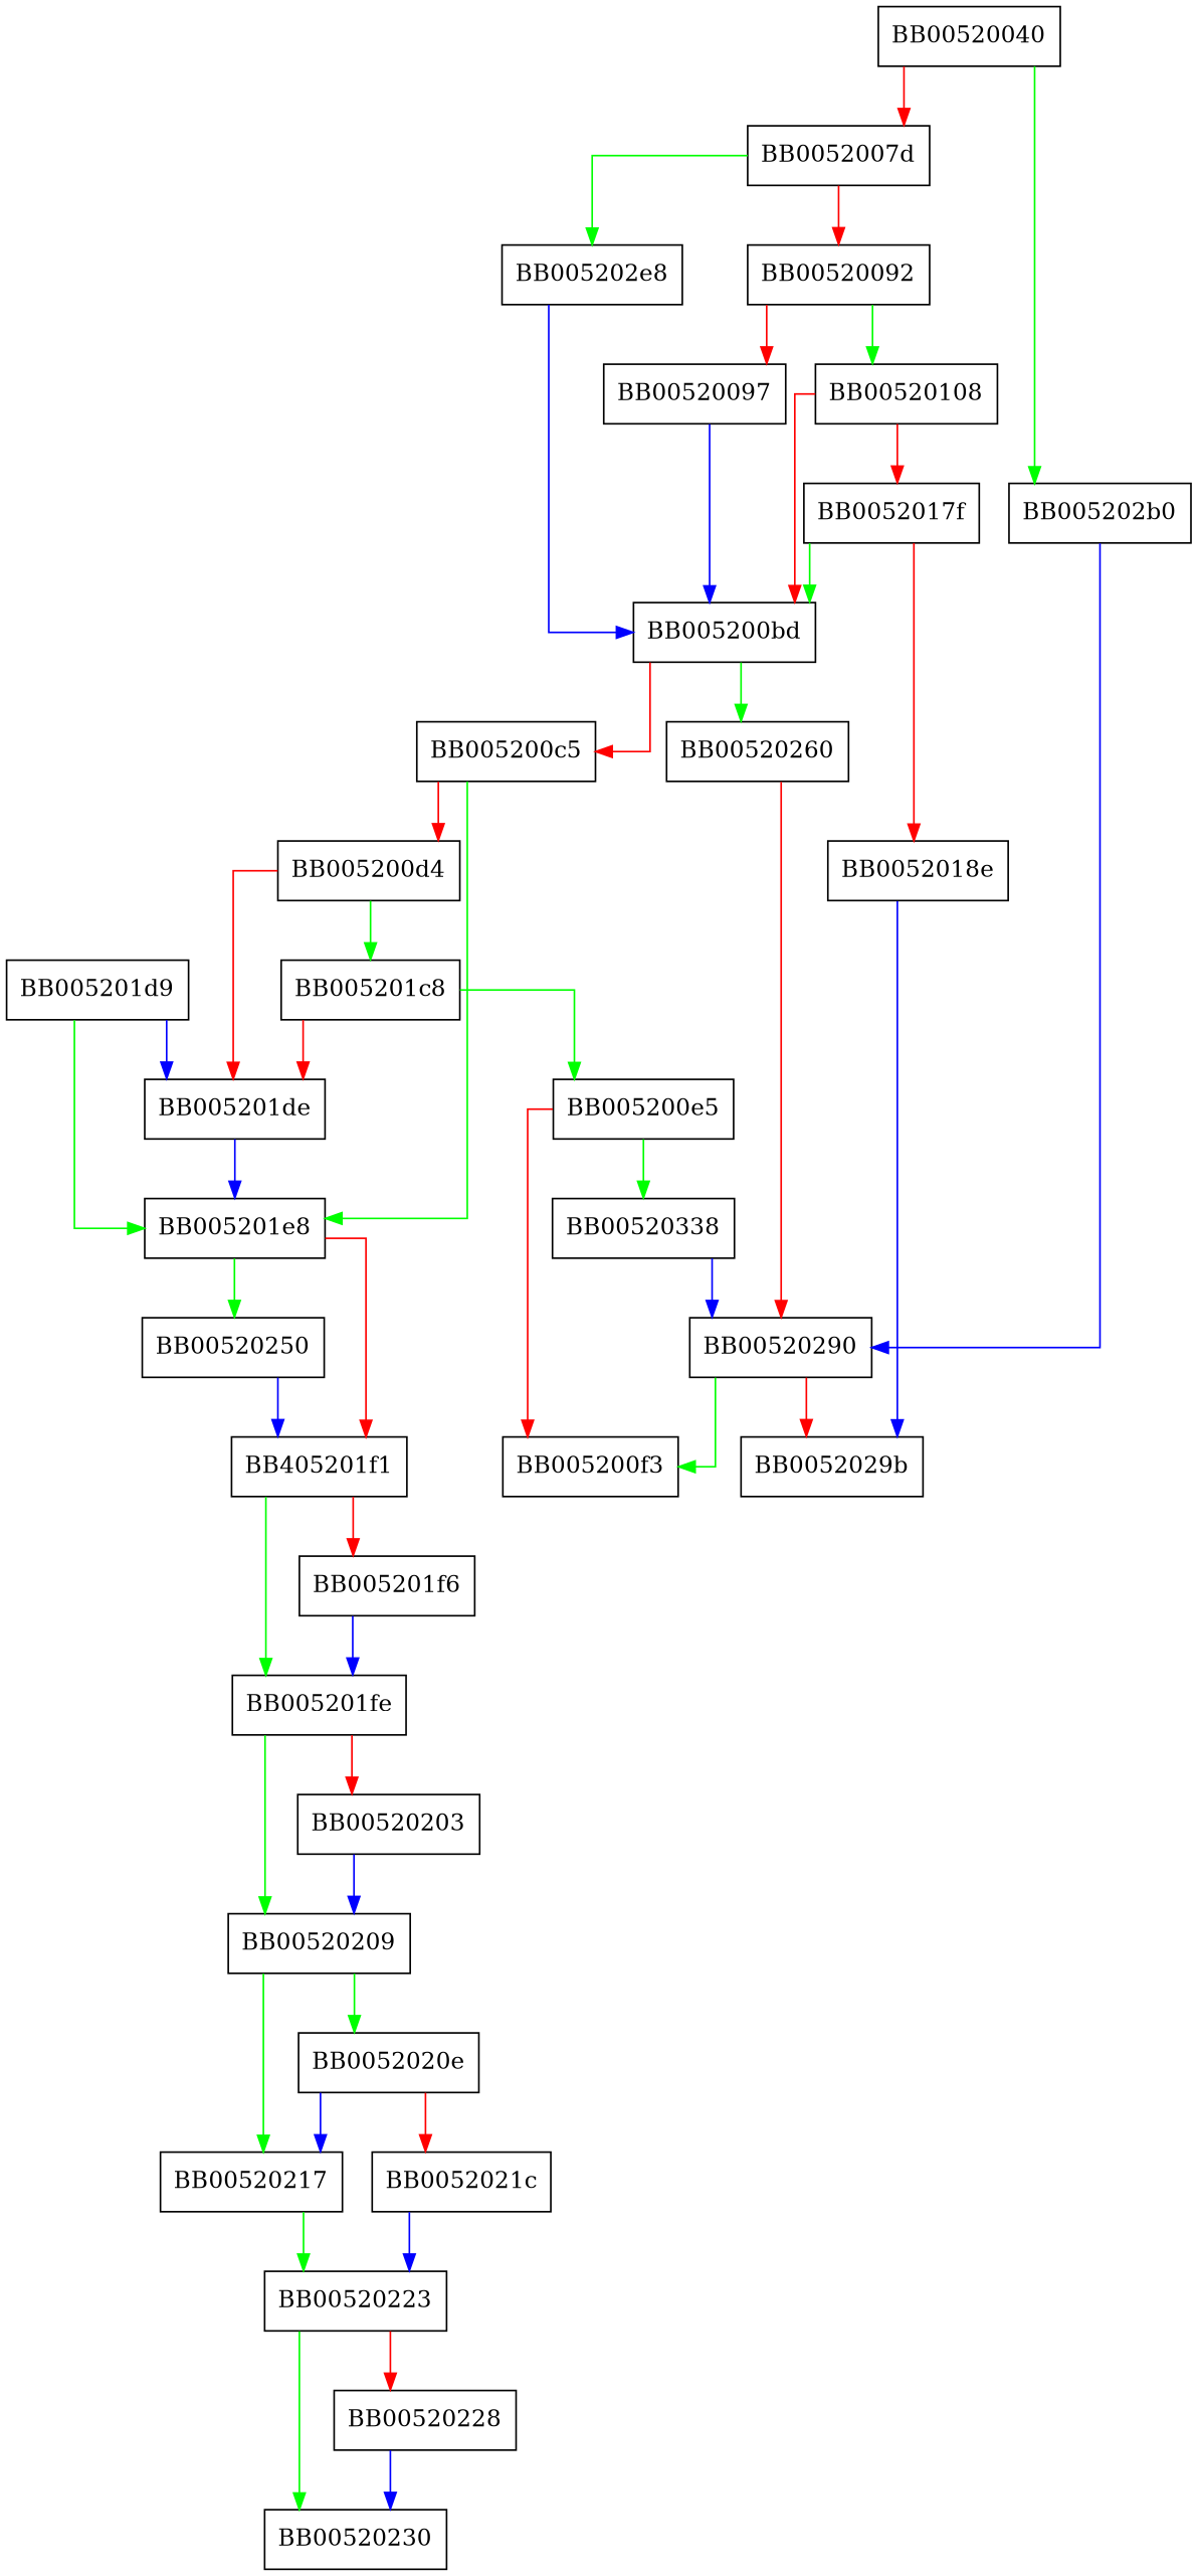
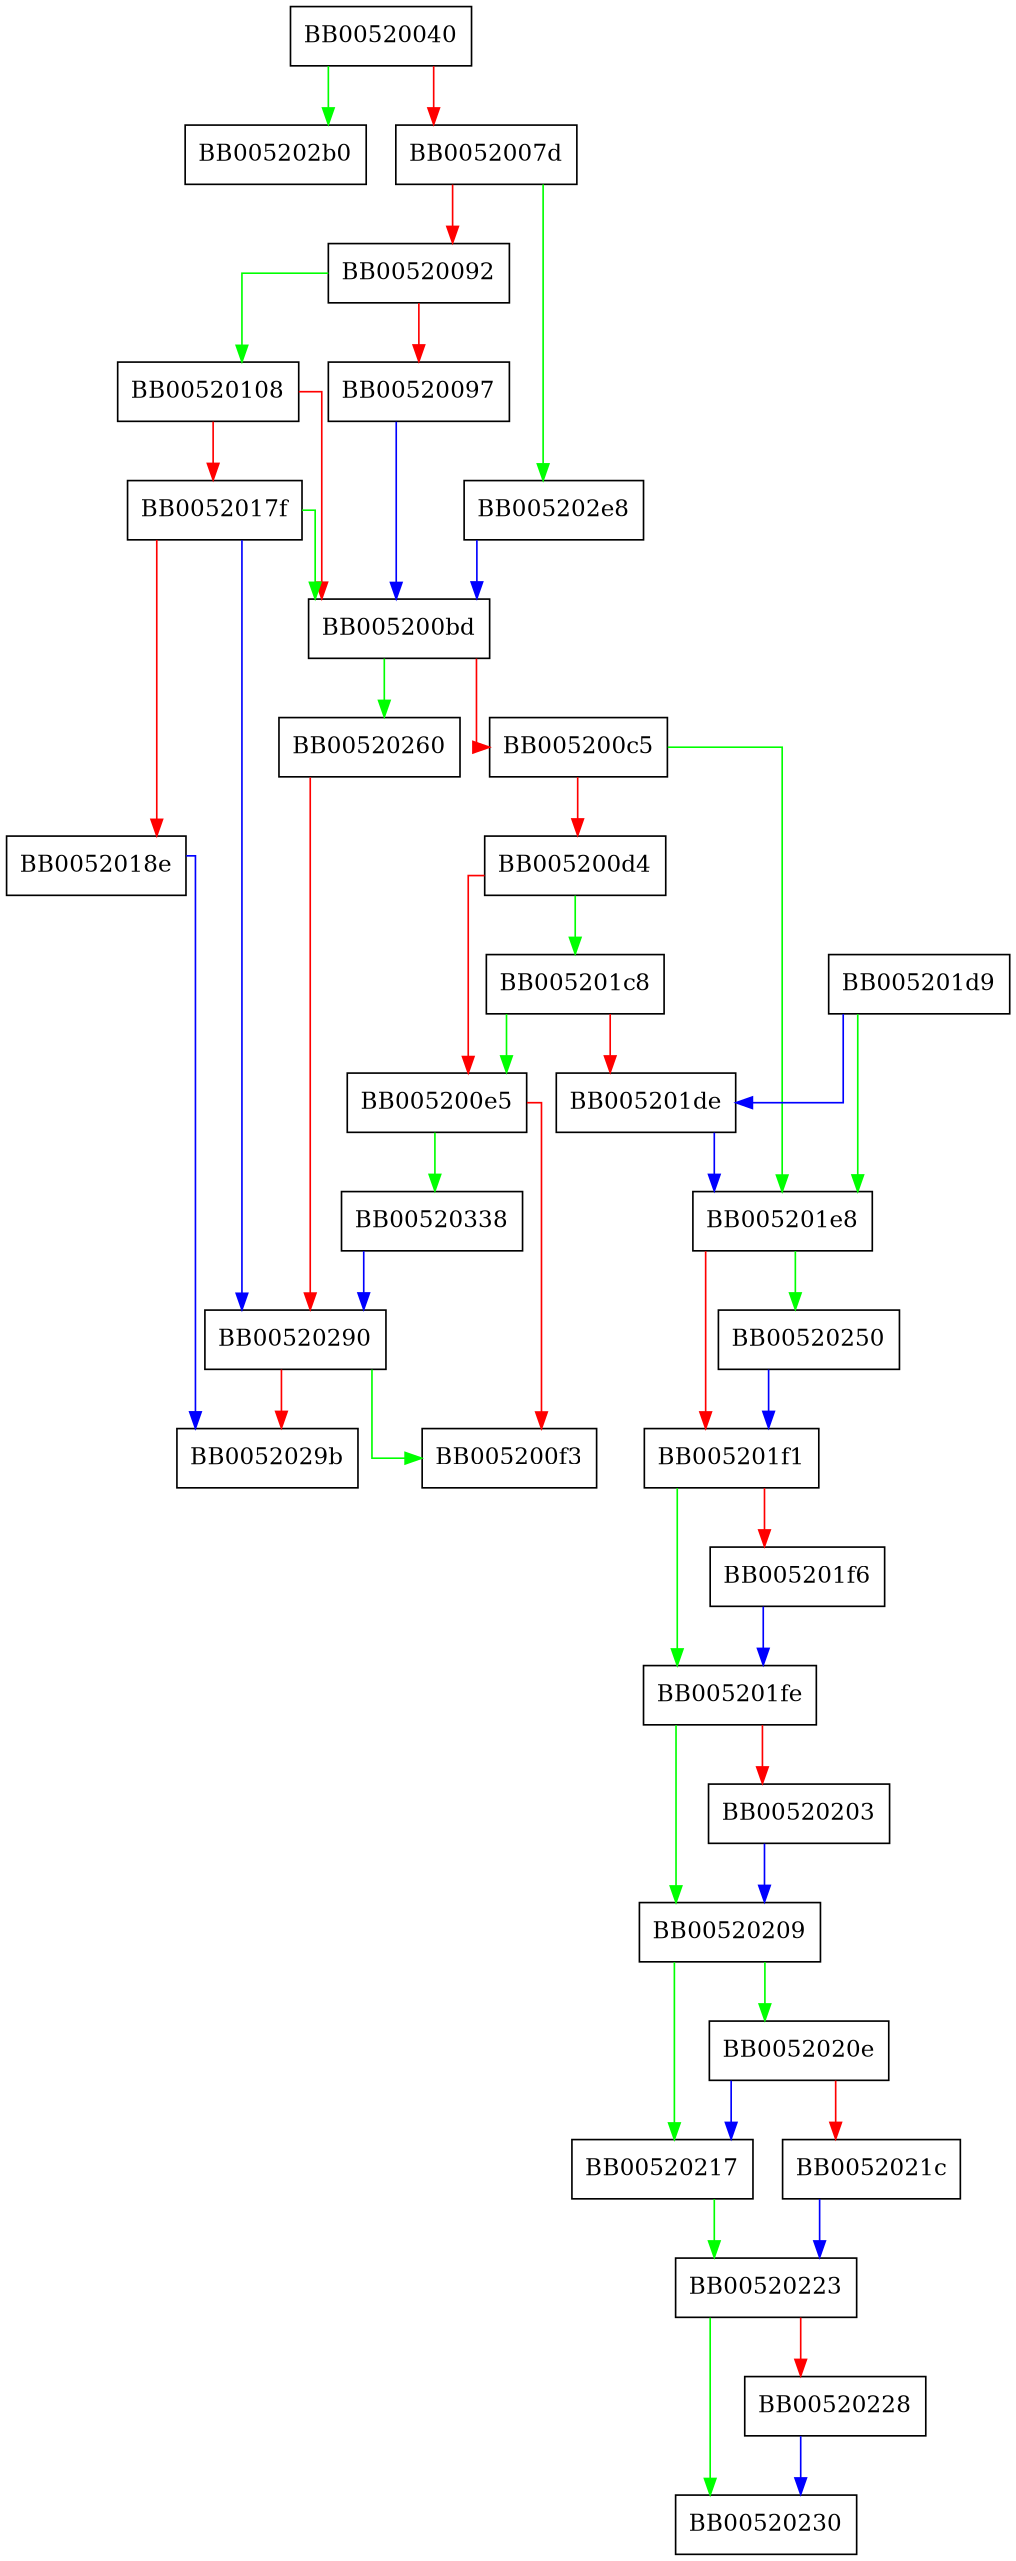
  digraph {
    splines=ortho
    node [shape=box]
    edge [color=green]
    BB00520040
    BB005202b0
    BB0052007d
    BB00520290
    BB005202e8
    BB00520092
    BB005200f3
    BB0052029b
    BB005200bd
    BB00520108
    BB00520097
    BB00520260
    BB005200c5
    BB0052017f
    BB0052018e
    BB005201e8
    BB005200d4
    BB00520250
-   BB005201f1 [label=BB405201f1]
+   BB005201f1
    BB005201c8
    BB005200e5
    BB005201fe
    BB005201f6
    BB005201de
    BB00520338
    BB005201d9
    BB00520209
    BB00520203
    BB00520217
    BB0052020e
    BB00520223
    BB0052021c
    BB00520230
    BB00520228
    BB00520040 -> BB005202b0
    BB00520040 -> BB0052007d [color=red]
-   BB005202b0 -> BB00520290 [color=blue]
+   BB0052017f -> BB00520290 [color=blue]
    BB0052007d -> BB005202e8
    BB0052007d -> BB00520092 [color=red]
    BB00520290 -> BB005200f3
    BB00520290 -> BB0052029b [color=red]
    BB005202e8 -> BB005200bd [color=blue]
    BB00520092 -> BB00520108
    BB00520092 -> BB00520097 [color=red]
    BB005200bd -> BB00520260
    BB005200bd -> BB005200c5 [color=red]
    BB00520108 -> BB005200bd [color=red]
    BB00520108 -> BB0052017f [color=red]
    BB00520097 -> BB005200bd [color=blue]
    BB00520260 -> BB00520290 [color=red]
    BB005200c5 -> BB005201e8
    BB005200c5 -> BB005200d4 [color=red]
    BB0052017f -> BB005200bd
    BB0052017f -> BB0052018e [color=red]
    BB0052018e -> BB0052029b [color=blue]
    BB005201e8 -> BB00520250
    BB005201e8 -> BB005201f1 [color=red]
    BB005200d4 -> BB005201c8
-   BB005200d4 -> BB005201de [color=red]
+   BB005200d4 -> BB005200e5 [color=red]
    BB00520250 -> BB005201f1 [color=blue]
    BB005201f1 -> BB005201fe
    BB005201f1 -> BB005201f6 [color=red]
    BB005201c8 -> BB005200e5
    BB005201c8 -> BB005201de [color=red]
    BB005200e5 -> BB005200f3 [color=red]
    BB005200e5 -> BB00520338
    BB005201fe -> BB00520209
    BB005201fe -> BB00520203 [color=red]
    BB005201f6 -> BB005201fe [color=blue]
    BB005201de -> BB005201e8 [color=blue]
    BB00520338 -> BB00520290 [color=blue]
    BB005201d9 -> BB005201e8
    BB005201d9 -> BB005201de [color=blue]
    BB00520209 -> BB00520217
    BB00520209 -> BB0052020e
    BB00520203 -> BB00520209 [color=blue]
    BB00520217 -> BB00520223
    BB0052020e -> BB00520217 [color=blue]
    BB0052020e -> BB0052021c [color=red]
    BB00520223 -> BB00520230
    BB00520223 -> BB00520228 [color=red]
    BB0052021c -> BB00520223 [color=blue]
    BB00520228 -> BB00520230 [color=blue]
  }
